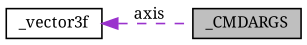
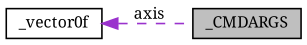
  digraph {
    rankdir=LR
    fontname="Noto Serif"
    node [color=black fontname="Noto Serif" fontsize=10 shape=record style=filled]
    n1 [fillcolor=grey75 fontcolor=black height=0.2 label=_CMDARGS width=0.4]
-   n2 [fillcolor=white height=0.2 label=_vector3f width=0.4]
+   n2 [fillcolor=white height=0.2 label=_vector0f width=0.4]
    n2 -> n1 [color=darkorchid3 dir=back fontname="Noto Serif" fontsize=10 label=" axis" labelfontname=Helvetica labelfontsize=10 style=dashed]
  }
